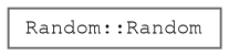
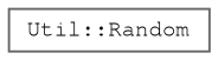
  digraph {
    rankdir=LR
-   n1 [color=grey40 fillcolor=white fontname=FreeMono fontsize=10 height=0.2 label="Random::Random" shape=box style=filled width=0.4]
+   n1 [color=grey40 fillcolor=white fontname=FreeMono fontsize=10 height=0.2 label="Util::Random" shape=box style=filled width=0.4]
  }
